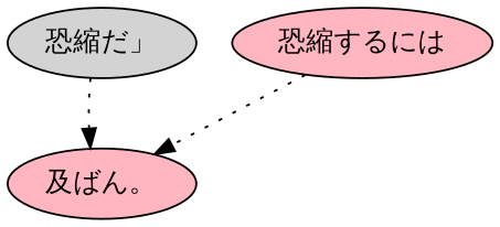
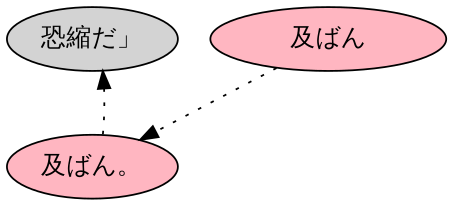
  digraph {
    node [fillcolor=lightpink style=filled]
    edge [style=dotted]
    n1 [fillcolor=lightgrey label="恐縮だ」"]
    n2 [label="及ばん。"]
-   n3 [label="恐縮するには"]
-   n1 -> n2
+   n3 [label="及ばん"]
+   n2 -> n1
    n3 -> n2
  }
